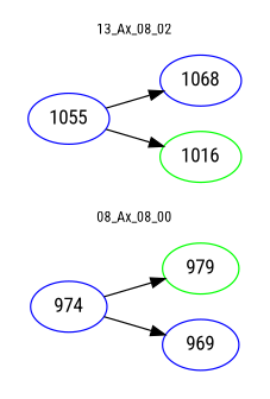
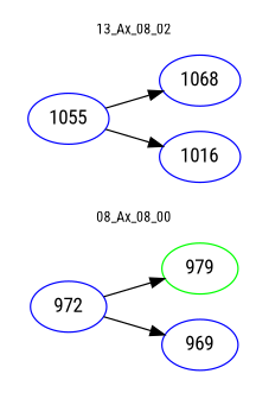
  digraph {
    fontname="Roboto Condensed"
    rankdir=LR
    node [color=blue fontname="Roboto Condensed"]
    edge [color=black fontname="Roboto Condensed"]
-   n1 [label=974]
+   n1 [label=972]
    n2 [label=969]
    n3 [color=green label=979]
    n4 [label=1055]
-   n5 [color=green label=1016]
+   n5 [label=1016]
    n6 [label=1068]
    subgraph cluster_1 {
      color=white
      fontsize=10
      label="08_Ax_08_00"
      n1
      n2
      n3
    }
    subgraph cluster_2 {
      color=white
      fontsize=10
      label="13_Ax_08_02"
      n4
      n5
      n6
    }
    n1 -> n2
    n1 -> n3
    n4 -> n5
    n4 -> n6
  }
